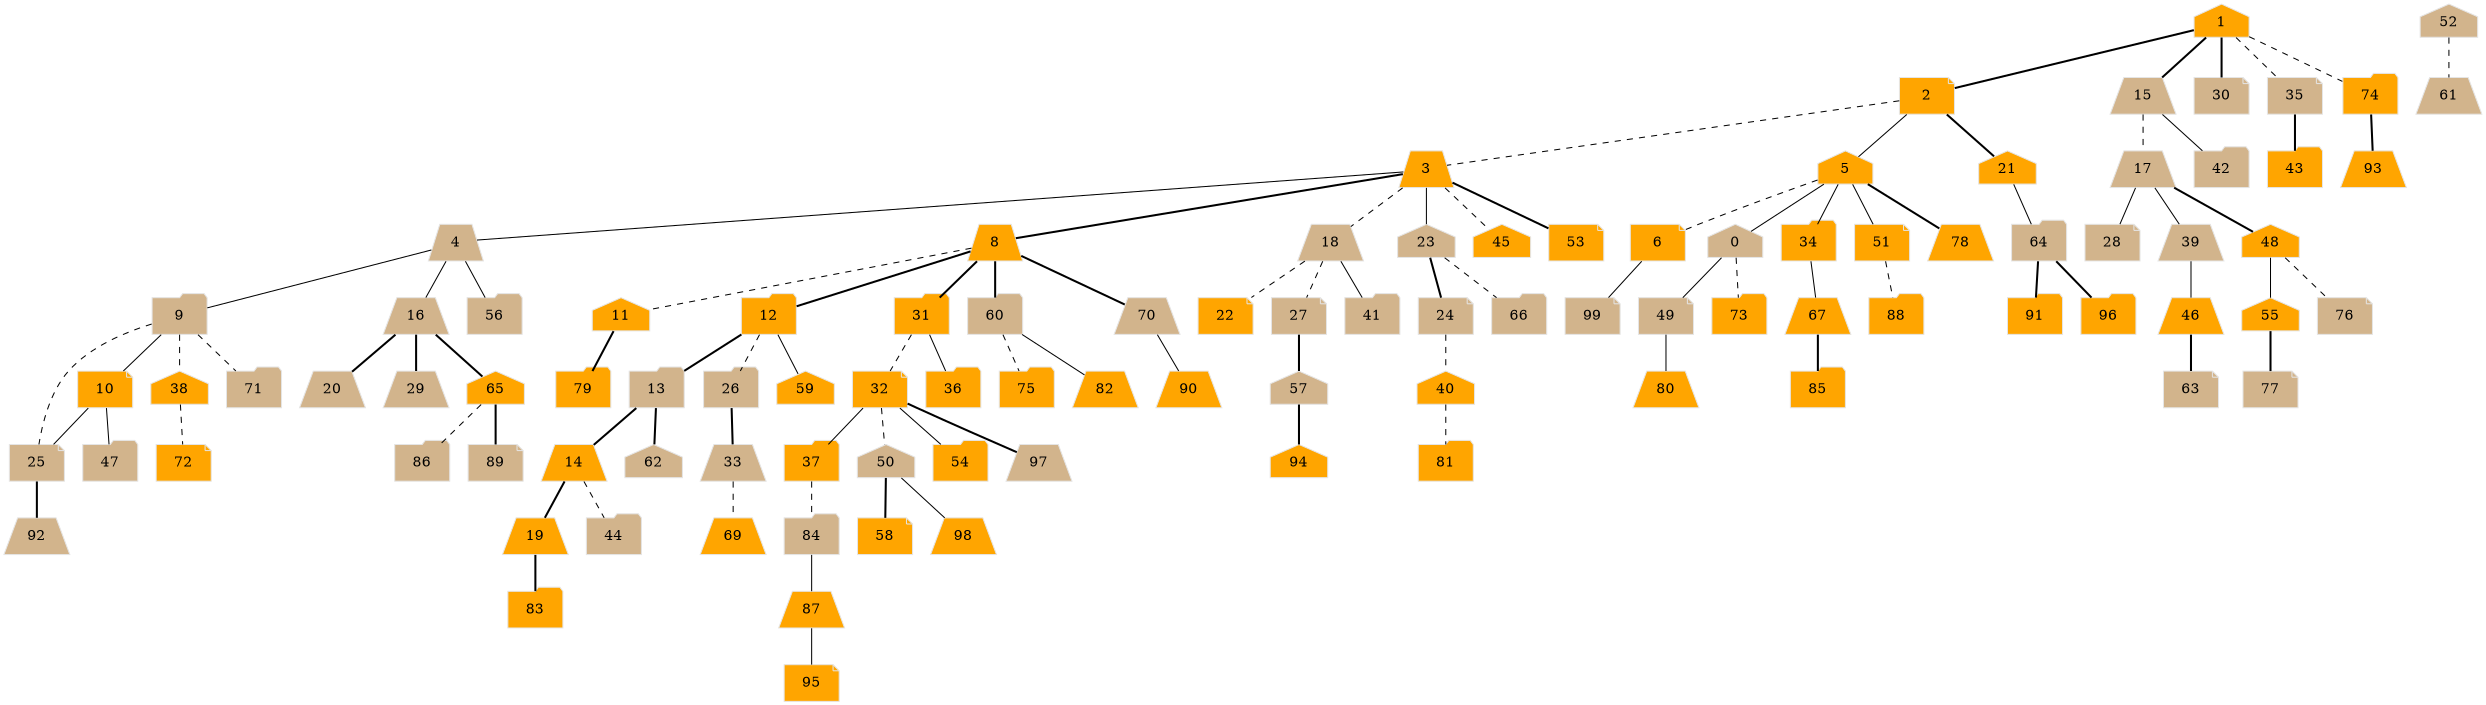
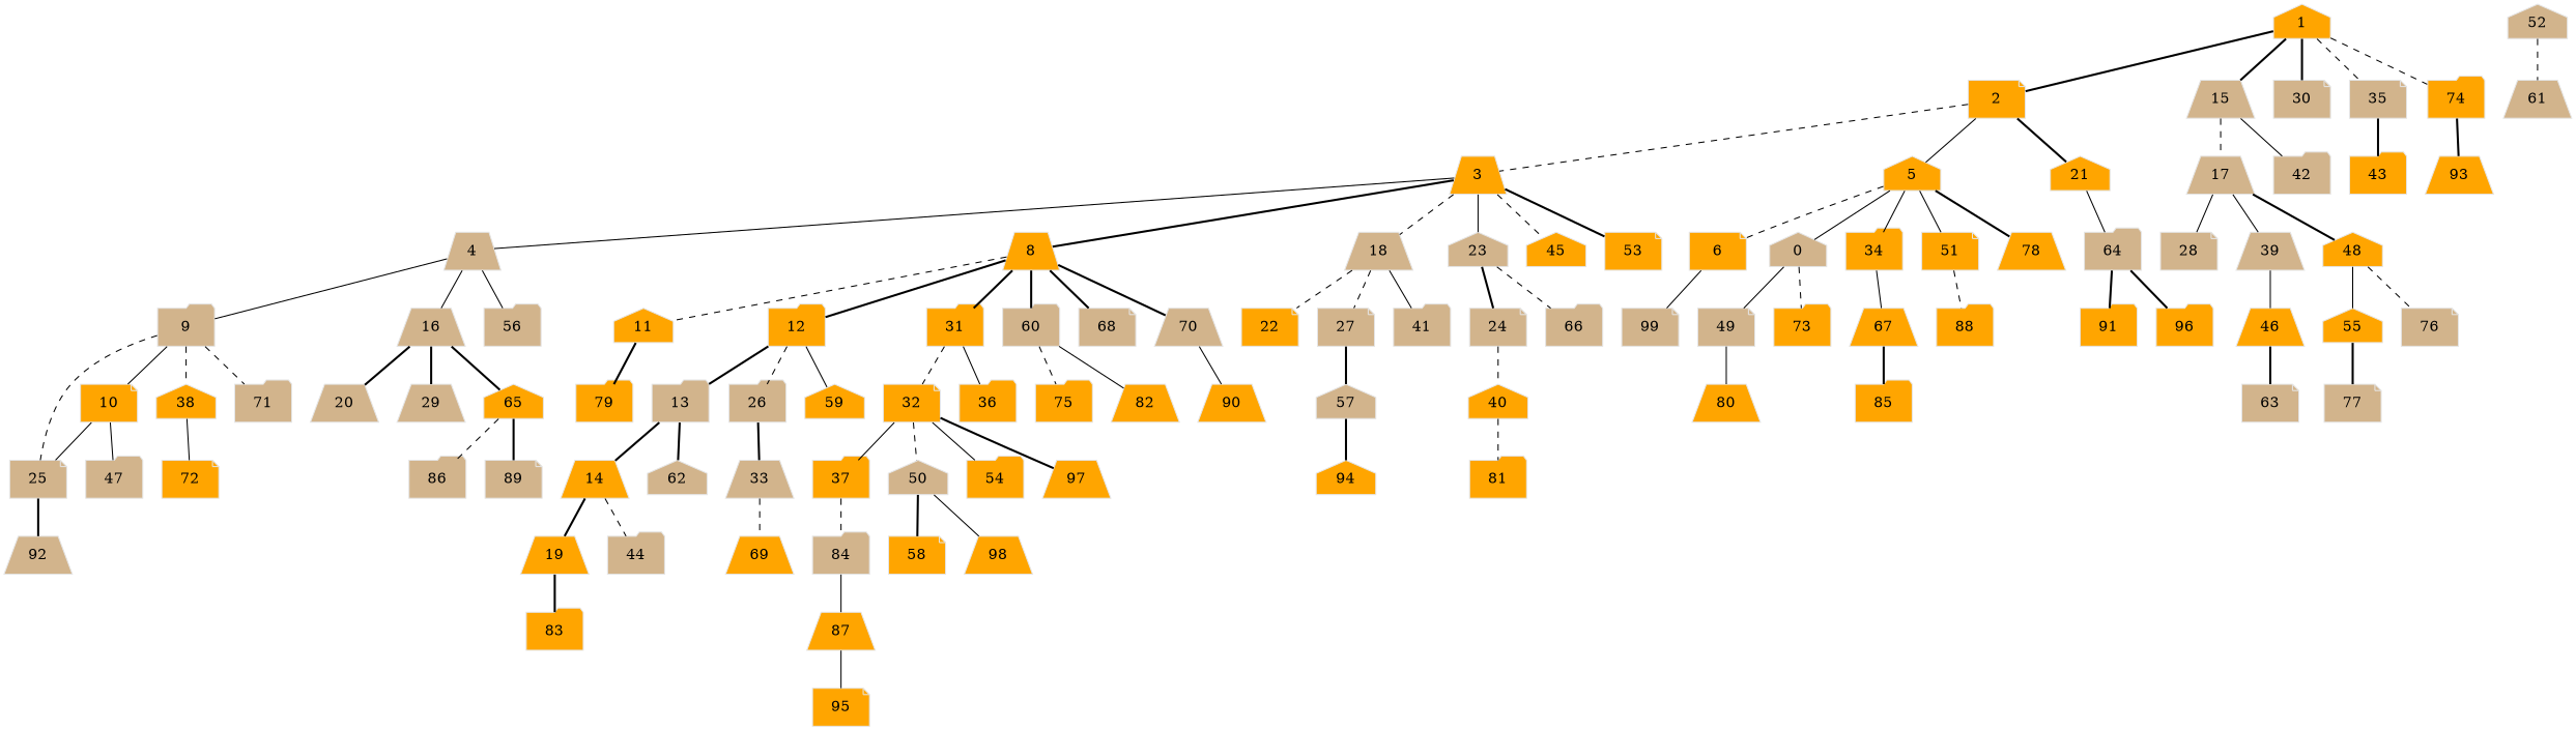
  graph {
    node [color=gray90 fillcolor=orange shape=folder style=filled]
    edge [style=bold]
    1 [shape=house]
    2 [shape=note]
    15 [fillcolor=tan shape=trapezium]
    30 [fillcolor=tan shape=note]
    35 [fillcolor=tan shape=note]
    74
    3 [shape=trapezium]
    5 [shape=house]
    21 [shape=house]
    17 [fillcolor=tan shape=trapezium]
    42 [fillcolor=tan]
    43
    93 [shape=trapezium]
    4 [fillcolor=tan shape=trapezium]
    8 [shape=trapezium]
    18 [fillcolor=tan shape=trapezium]
    23 [fillcolor=tan shape=house]
    45 [shape=house]
    53 [shape=note]
    6 [shape=note]
    n21 [fillcolor=tan label=0 shape=house]
    34
    51 [shape=note]
    78 [shape=trapezium]
    64 [fillcolor=tan]
    9 [fillcolor=tan]
    16 [fillcolor=tan shape=trapezium]
    56 [fillcolor=tan]
    11 [shape=house]
    12
    31
    60 [fillcolor=tan]
+   68 [fillcolor=tan shape=note]
    70 [fillcolor=tan shape=trapezium]
    22 [shape=note]
    27 [fillcolor=tan shape=note]
    41 [fillcolor=tan]
    24 [fillcolor=tan shape=note]
    66 [fillcolor=tan]
    10 [shape=note]
    25 [fillcolor=tan shape=note]
    38 [shape=house]
    71 [fillcolor=tan]
    20 [fillcolor=tan shape=trapezium]
    29 [fillcolor=tan shape=trapezium]
    65 [shape=house]
    99 [fillcolor=tan shape=note]
    49 [fillcolor=tan shape=note]
    73
    67 [shape=trapezium]
    88
    80 [shape=trapezium]
    79
    13 [fillcolor=tan]
    26 [fillcolor=tan]
    59 [shape=house]
    32 [shape=note]
    36
    75
    82 [shape=trapezium]
    90 [shape=trapezium]
    47 [fillcolor=tan]
    92 [fillcolor=tan shape=trapezium]
    72 [shape=note]
    52 [fillcolor=tan shape=house]
    61 [fillcolor=tan shape=trapezium]
    14 [shape=trapezium]
    62 [fillcolor=tan shape=house]
    33 [fillcolor=tan shape=trapezium]
    19 [shape=trapezium]
    44 [fillcolor=tan]
    83
    28 [fillcolor=tan shape=note]
    39 [fillcolor=tan shape=trapezium]
    48 [shape=house]
    86 [fillcolor=tan]
    89 [fillcolor=tan shape=note]
    46 [shape=trapezium]
    55 [shape=house]
    76 [fillcolor=tan shape=note]
    57 [fillcolor=tan shape=house]
    91
    96
    40 [shape=house]
    81
    69 [shape=trapezium]
    94 [shape=house]
    37
    50 [fillcolor=tan shape=house]
    54
-   97 [fillcolor=tan shape=trapezium]
+   97 [shape=trapezium]
    84 [fillcolor=tan]
    58 [shape=note]
    98 [shape=trapezium]
    85
    87 [shape=trapezium]
    63 [fillcolor=tan shape=note]
    77 [fillcolor=tan shape=note]
    95 [shape=note]
    1 -- 2
    1 -- 15
    1 -- 30
    1 -- 35 [style=dashed]
    1 -- 74 [style=dashed]
    2 -- 3 [style=dashed]
    2 -- 5 [style=solid]
    2 -- 21
    15 -- 17 [style=dashed]
    15 -- 42 [style=solid]
    35 -- 43
    74 -- 93
    3 -- 4 [style=solid]
    3 -- 8
    3 -- 18 [style=dashed]
    3 -- 23 [style=solid]
    3 -- 45 [style=dashed]
    3 -- 53
    5 -- 6 [style=dashed]
    5 -- n21 [style=solid]
    5 -- 34 [style=solid]
    5 -- 51 [style=solid]
    5 -- 78
    21 -- 64 [style=solid]
    17 -- 28 [style=solid]
    17 -- 39 [style=solid]
    17 -- 48
    4 -- 9 [style=solid]
    4 -- 16 [style=solid]
    4 -- 56 [style=solid]
    8 -- 11 [style=dashed]
    8 -- 12
    8 -- 31
    8 -- 60
+   8 -- 68
    8 -- 70
    18 -- 22 [style=dashed]
    18 -- 27 [style=dashed]
    18 -- 41 [style=solid]
    23 -- 24
    23 -- 66 [style=dashed]
    6 -- 99 [style=solid]
    n21 -- 49 [style=solid]
    n21 -- 73 [style=dashed]
    34 -- 67 [style=solid]
    51 -- 88 [style=dashed]
    64 -- 91
    64 -- 96
    9 -- 10 [style=solid]
    9 -- 25 [style=dashed]
    9 -- 38 [style=dashed]
    9 -- 71 [style=dashed]
    16 -- 20
    16 -- 29
    16 -- 65
    11 -- 79
    12 -- 13
    12 -- 26 [style=dashed]
    12 -- 59 [style=solid]
    31 -- 32 [style=dashed]
    31 -- 36 [style=solid]
    60 -- 75 [style=dashed]
    60 -- 82 [style=solid]
    70 -- 90 [style=solid]
    27 -- 57
    24 -- 40 [style=dashed]
    10 -- 25 [style=solid]
    10 -- 47 [style=solid]
    25 -- 92
-   38 -- 72 [style=dashed]
+   38 -- 72 [style=solid]
    65 -- 86 [style=dashed]
    65 -- 89
    49 -- 80 [style=solid]
    67 -- 85
    13 -- 14
    13 -- 62
    26 -- 33
    32 -- 37 [style=solid]
    32 -- 50 [style=dashed]
    32 -- 54 [style=solid]
    32 -- 97
    52 -- 61 [style=dashed]
    14 -- 19
    14 -- 44 [style=dashed]
    33 -- 69 [style=dashed]
    19 -- 83
    39 -- 46 [style=solid]
    48 -- 55 [style=solid]
    48 -- 76 [style=dashed]
    46 -- 63
    55 -- 77
    57 -- 94
    40 -- 81 [style=dashed]
    37 -- 84 [style=dashed]
    50 -- 58
    50 -- 98 [style=solid]
    84 -- 87 [style=solid]
    87 -- 95 [style=solid]
  }
